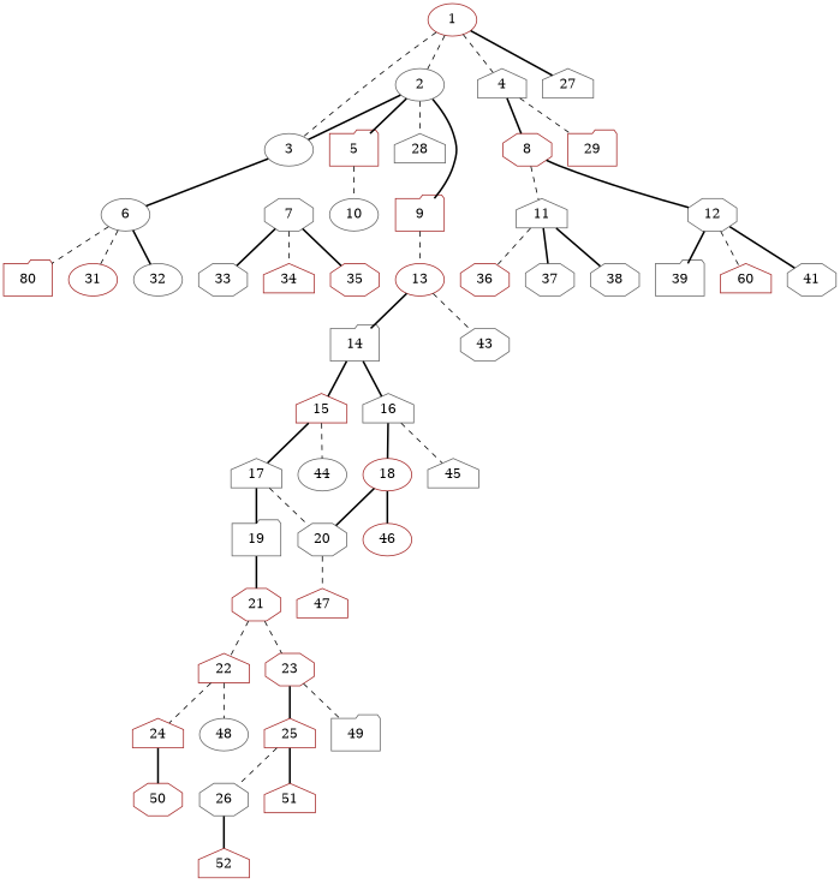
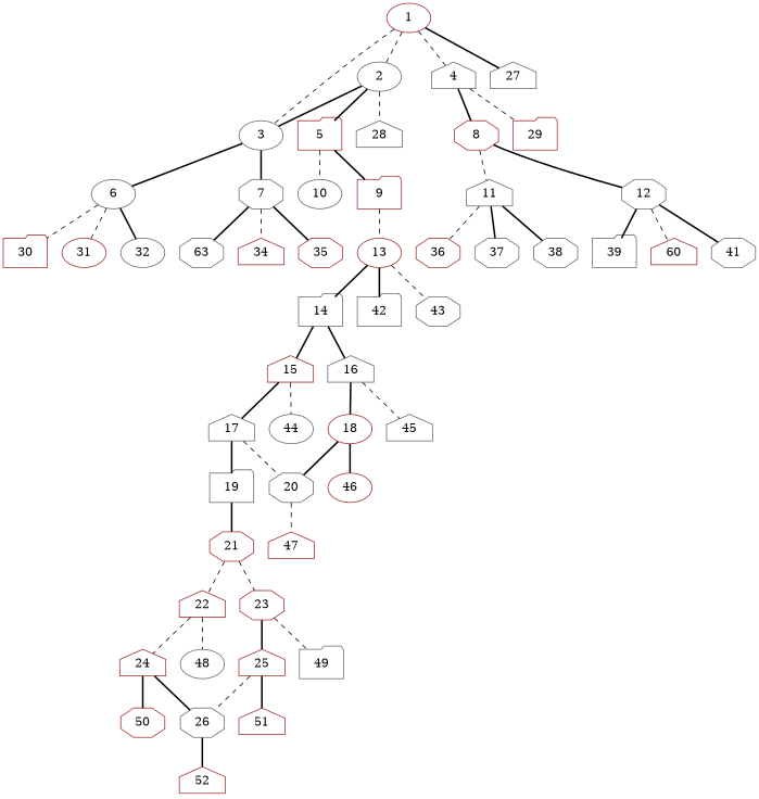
  graph {
    node [chem=H color=gray40 shape=house]
    edge [style=bold valence=1]
    1 [chem=C color=brown shape=ellipse]
    2 [chem=C shape=ellipse]
    3 [chem=C shape=ellipse]
    4 [chem=C]
    27
    5 [chem=C color=brown shape=folder]
    28
    6 [chem=C shape=ellipse]
    7 [chem=C shape=octagon]
    8 [chem=C color=brown shape=octagon]
    29 [color=brown shape=folder]
    9 [chem=O color=brown shape=folder]
    10 [chem=O shape=ellipse]
-   30 [color=brown shape=folder label=80]
+   30 [color=brown shape=folder]
    31 [color=brown shape=ellipse]
    32 [shape=ellipse]
-   33 [shape=octagon]
+   33 [shape=octagon label=63]
    34 [color=brown]
    35 [color=brown shape=octagon]
    11 [chem=C]
    12 [chem=C shape=octagon]
    13 [chem=C color=brown shape=ellipse]
    36 [color=brown shape=octagon]
    37 [shape=octagon]
    38 [shape=octagon]
    39 [shape=folder]
    n27 [color=brown label=60]
    41 [shape=octagon]
    14 [chem=C shape=folder]
+   42 [shape=folder]
    43 [shape=octagon]
    15 [chem=C color=brown]
    16 [chem=C]
    17 [chem=C]
    44 [shape=ellipse]
    18 [chem=C color=brown shape=ellipse]
    45
    19 [chem=O shape=folder]
    20 [chem=C shape=octagon]
    46 [color=brown shape=ellipse]
    21 [chem=C color=brown shape=octagon]
    47 [color=brown]
    22 [chem=C color=brown]
    23 [chem=C color=brown shape=octagon]
    24 [chem=C color=brown]
    48 [shape=ellipse]
    25 [chem=C color=brown]
    49 [shape=folder]
    26 [chem=C shape=octagon]
    50 [color=brown shape=octagon]
    51 [color=brown]
    52 [color=brown]
    1 -- 2 [style=dashed]
    1 -- 3 [style=dashed]
    1 -- 4 [style=dashed]
    1 -- 27
    2 -- 3
    2 -- 5
    2 -- 28 [style=dashed]
    3 -- 6
+   3 -- 7
    4 -- 8 [valence=2]
    4 -- 29 [style=dashed]
-   2 -- 9
+   5 -- 9
    5 -- 10 [style=dashed valence=2]
    6 -- 30 [style=dashed]
    6 -- 31 [style=dashed]
    6 -- 32
    7 -- 33
    7 -- 34 [style=dashed]
    7 -- 35
    8 -- 11 [style=dashed]
    8 -- 12
    9 -- 13 [style=dashed]
    11 -- 36 [style=dashed]
    11 -- 37
    11 -- 38
    12 -- 39
    12 -- n27 [style=dashed]
    12 -- 41
    13 -- 14
+   13 -- 42
    13 -- 43 [style=dashed]
    14 -- 15
    14 -- 16 [valence=2]
    15 -- 17 [valence=2]
    15 -- 44 [style=dashed]
    16 -- 18
    16 -- 45 [style=dashed]
    17 -- 19
    17 -- 20 [style=dashed]
    18 -- 20 [valence=2]
    18 -- 46
    19 -- 21
    20 -- 47 [style=dashed]
    21 -- 22 [style=dashed valence=2]
    21 -- 23 [style=dashed]
    22 -- 24 [style=dashed]
    22 -- 48 [style=dashed]
    23 -- 25 [valence=2]
    23 -- 49 [style=dashed]
+   24 -- 26 [valence=2]
    24 -- 50
    25 -- 26 [style=dashed]
    25 -- 51
    26 -- 52
  }
